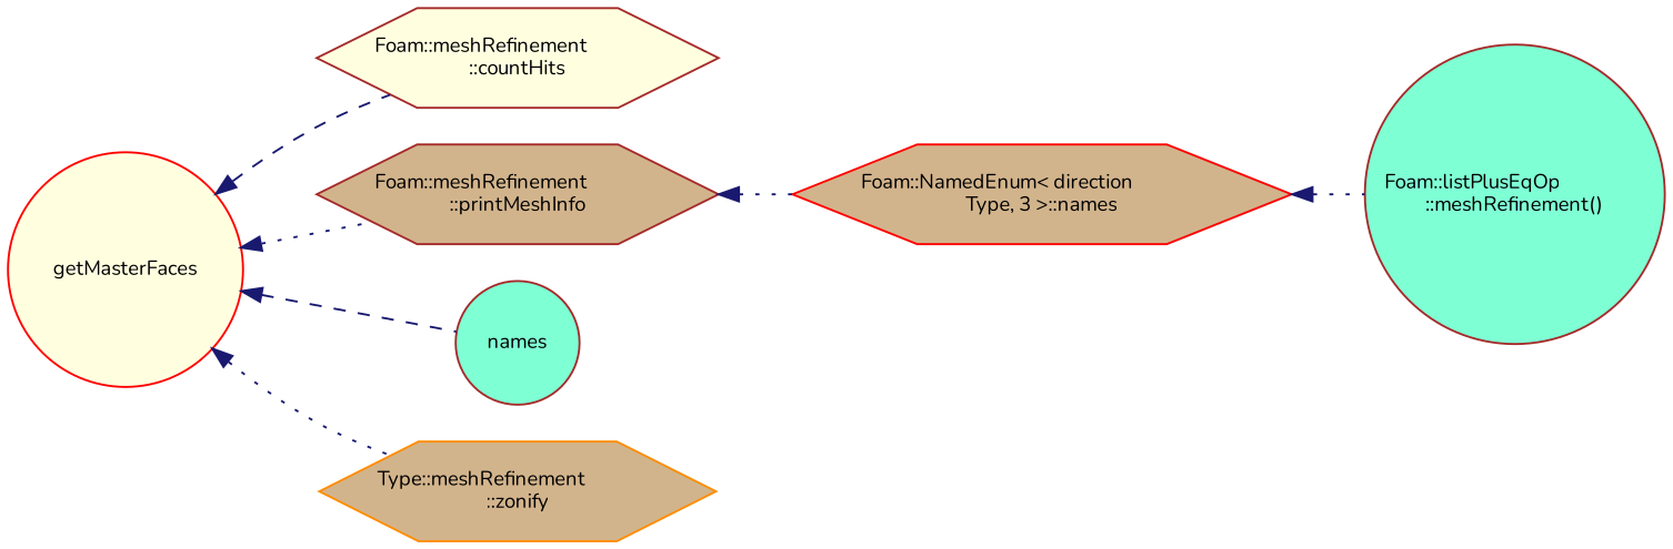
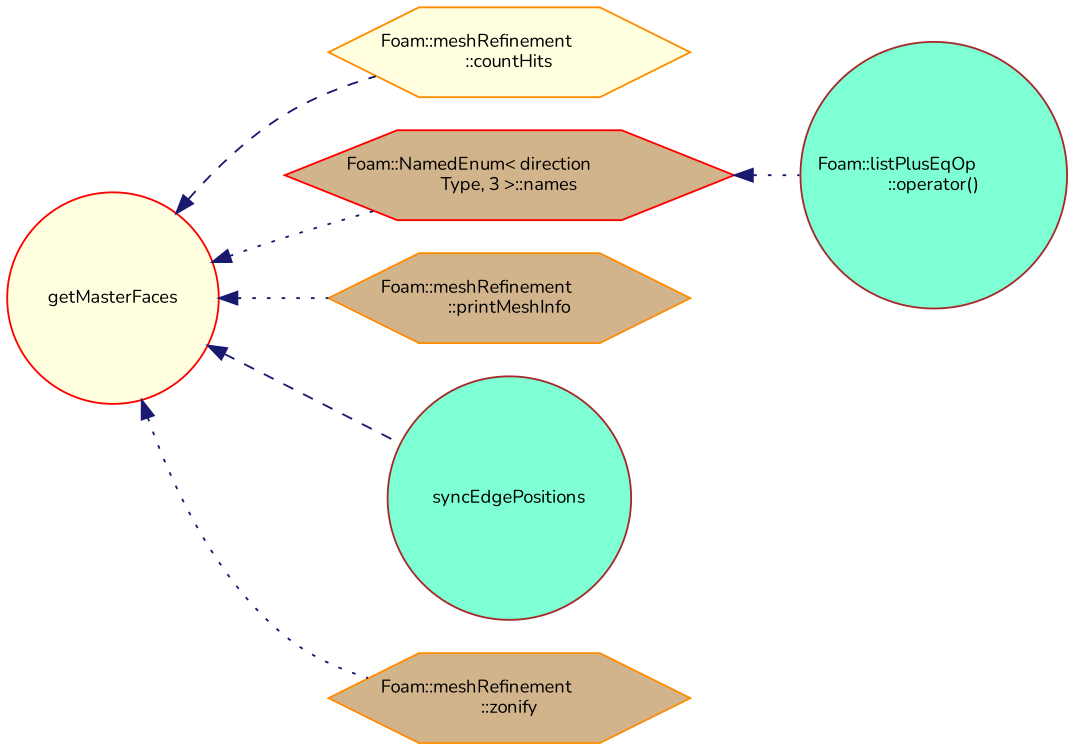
  digraph {
    fontname=Nunito
    rankdir=LR
    node [color=brown fillcolor=tan fontname=Nunito fontsize=10 shape=hexagon style=filled]
    edge [color=midnightblue dir=back fontname=Nunito fontsize=10 labelfontname=FreeSans labelfontsize=10 style=dotted]
    n1 [color=red fillcolor=lightyellow fontcolor=black height=0.2 label=getMasterFaces shape=circle width=0.4]
-   n2 [fillcolor=lightyellow height=0.2 label="Foam::meshRefinement\l::countHits" width=0.4]
+   n2 [color=darkorange fillcolor=lightyellow height=0.2 label="Foam::meshRefinement\l::countHits" width=0.4]
    n3 [color=red height=0.2 label="Foam::NamedEnum\< direction\lType, 3 \>::names" width=0.4]
-   n4 [height=0.2 label="Foam::meshRefinement\l::printMeshInfo" width=0.4]
-   n5 [fillcolor=aquamarine height=0.2 label=names shape=circle width=0.4]
-   n6 [color=darkorange height=0.2 label="Type::meshRefinement\l::zonify" width=0.4]
-   n7 [fillcolor=aquamarine height=0.2 label="Foam::listPlusEqOp\l::meshRefinement()" shape=circle width=0.4]
+   n4 [color=darkorange height=0.2 label="Foam::meshRefinement\l::printMeshInfo" width=0.4]
+   n5 [fillcolor=aquamarine height=0.2 label=syncEdgePositions shape=circle width=0.4]
+   n6 [color=darkorange height=0.2 label="Foam::meshRefinement\l::zonify" width=0.4]
+   n7 [fillcolor=aquamarine height=0.2 label="Foam::listPlusEqOp\l::operator()" shape=circle width=0.4]
    n1 -> n2 [style=dashed]
-   n4 -> n3
+   n1 -> n3
    n1 -> n4
    n1 -> n5 [style=dashed]
    n1 -> n6
    n3 -> n7
  }
